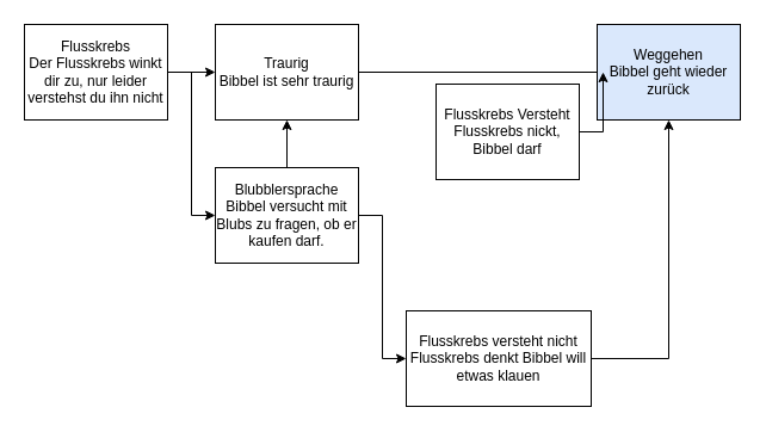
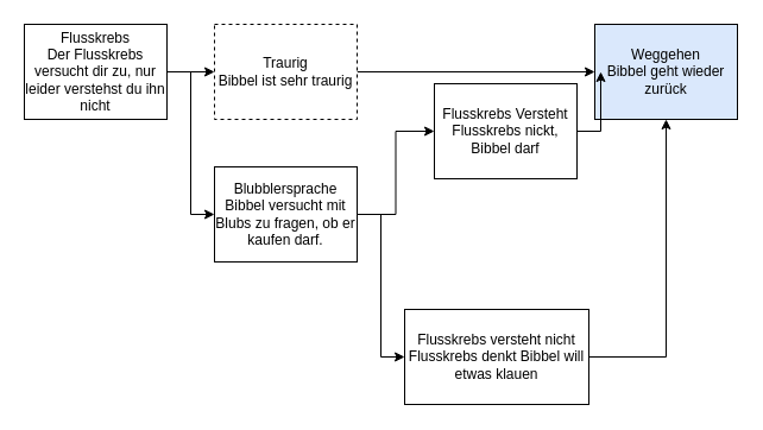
  <mxCell id="0" />
  <mxCell id="1" parent="0" />
  <mxCell id="2" style="edgeStyle=orthogonalEdgeStyle;rounded=0;orthogonalLoop=1;jettySize=auto;html=1;" parent="1" source="4" target="6" edge="1"><mxGeometry relative="1" as="geometry" /></mxCell>
  <mxCell id="3" style="edgeStyle=orthogonalEdgeStyle;rounded=0;orthogonalLoop=1;jettySize=auto;html=1;entryX=0;entryY=0.5;entryDx=0;entryDy=0;" edge="1" parent="1" source="4" target="9"><mxGeometry relative="1" as="geometry" /></mxCell>
- <mxCell id="4" value="Flusskrebs&lt;div&gt;Der Flusskrebs winkt dir zu, nur leider verstehst du ihn nicht&lt;/div&gt;" style="whiteSpace=wrap;html=1;" parent="1" vertex="1"><mxGeometry x="20" y="20" width="120" height="80" as="geometry" /></mxCell>
- <mxCell id="5" style="edgeStyle=orthogonalEdgeStyle;rounded=0;orthogonalLoop=1;jettySize=auto;html=1;endArrow=none;" edge="1" parent="1" source="6" target="10"><mxGeometry relative="1" as="geometry" /></mxCell>
- <mxCell id="6" value="Traurig&lt;div&gt;Bibbel ist sehr traurig&lt;/div&gt;" style="whiteSpace=wrap;html=1;" parent="1" vertex="1"><mxGeometry x="180" y="20" width="120" height="80" as="geometry" /></mxCell>
- <mxCell id="7" style="edgeStyle=orthogonalEdgeStyle;rounded=0;orthogonalLoop=1;jettySize=auto;html=1;" edge="1" parent="1" source="9" target="6"><mxGeometry relative="1" as="geometry" /></mxCell>
+ <mxCell id="4" value="Flusskrebs&lt;div&gt;Der Flusskrebs versucht dir zu, nur leider verstehst du ihn nicht&lt;/div&gt;" style="whiteSpace=wrap;html=1;" parent="1" vertex="1"><mxGeometry x="20" y="20" width="120" height="80" as="geometry" /></mxCell>
+ <mxCell id="5" style="edgeStyle=orthogonalEdgeStyle;rounded=0;orthogonalLoop=1;jettySize=auto;html=1;" edge="1" parent="1" source="6" target="10"><mxGeometry relative="1" as="geometry" /></mxCell>
+ <mxCell id="6" value="Traurig&lt;div&gt;Bibbel ist sehr traurig&lt;/div&gt;" style="whiteSpace=wrap;html=1;dashed=1;" parent="1" vertex="1"><mxGeometry x="180" y="20" width="120" height="80" as="geometry" /></mxCell>
+ <mxCell id="7" style="edgeStyle=orthogonalEdgeStyle;rounded=0;orthogonalLoop=1;jettySize=auto;html=1;" edge="1" parent="1" source="9" target="12"><mxGeometry relative="1" as="geometry" /></mxCell>
  <mxCell id="8" style="edgeStyle=orthogonalEdgeStyle;rounded=0;orthogonalLoop=1;jettySize=auto;html=1;entryX=0;entryY=0.5;entryDx=0;entryDy=0;" edge="1" parent="1" source="9" target="14"><mxGeometry relative="1" as="geometry" /></mxCell>
  <mxCell id="9" value="Blubblersprache&lt;div&gt;Bibbel versucht mit Blubs zu fragen, ob er kaufen darf.&lt;/div&gt;" style="whiteSpace=wrap;html=1;" vertex="1" parent="1"><mxGeometry x="180" y="140" width="120" height="80" as="geometry" /></mxCell>
  <mxCell id="10" value="Weggehen&lt;div&gt;Bibbel geht wieder zurück&lt;/div&gt;" style="whiteSpace=wrap;html=1;fillColor=#dae8fc;" vertex="1" parent="1"><mxGeometry x="500" y="20" width="120" height="80" as="geometry" /></mxCell>
  <mxCell id="11" style="edgeStyle=orthogonalEdgeStyle;rounded=0;orthogonalLoop=1;jettySize=auto;html=1;" edge="1" parent="1" source="12" target="10"><mxGeometry relative="1" as="geometry" /></mxCell>
  <mxCell id="12" value="Flusskrebs Versteht&lt;div&gt;Flusskrebs nickt, Bibbel darf&lt;/div&gt;" style="whiteSpace=wrap;html=1;" vertex="1" parent="1"><mxGeometry x="365" y="70" width="120" height="80" as="geometry" /></mxCell>
  <mxCell id="13" style="edgeStyle=orthogonalEdgeStyle;rounded=0;orthogonalLoop=1;jettySize=auto;html=1;" edge="1" parent="1" source="14" target="10"><mxGeometry relative="1" as="geometry" /></mxCell>
  <mxCell id="14" value="Flusskrebs versteht nicht&lt;div&gt;Flusskrebs denkt Bibbel will etwas klauen&lt;/div&gt;" style="whiteSpace=wrap;html=1;" vertex="1" parent="1"><mxGeometry x="340" y="260" width="155" height="80" as="geometry" /></mxCell>
